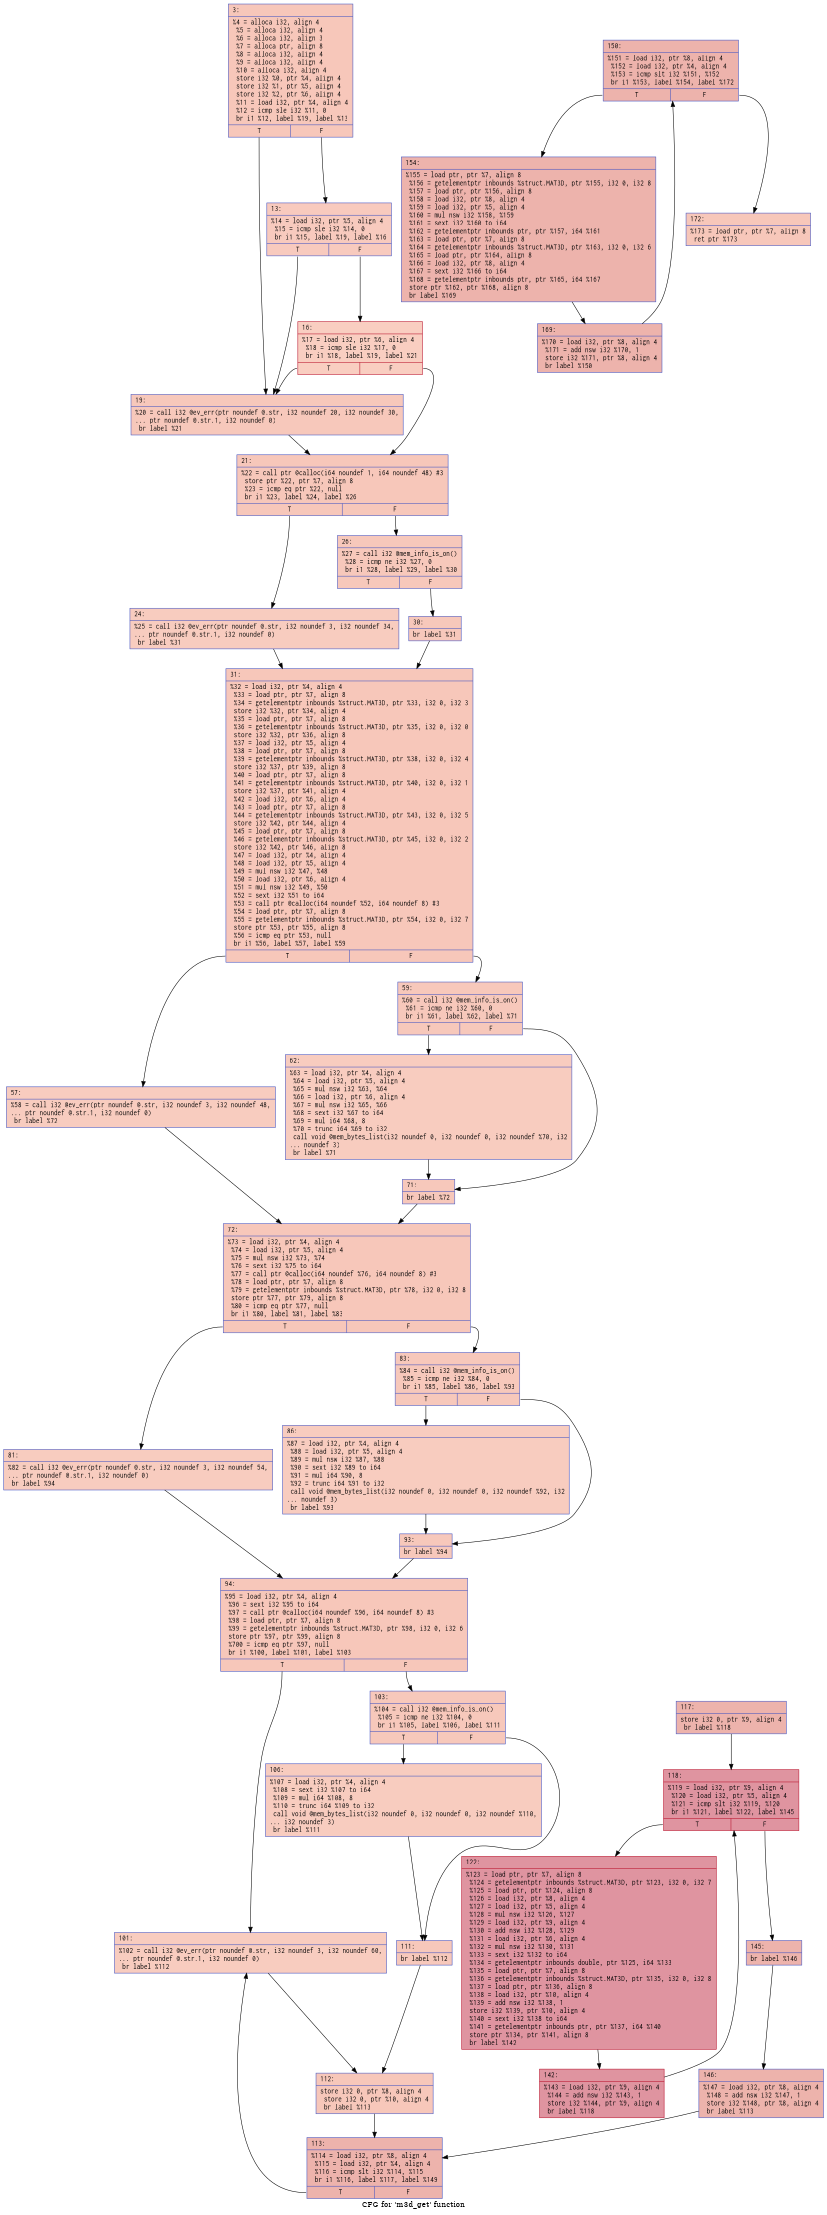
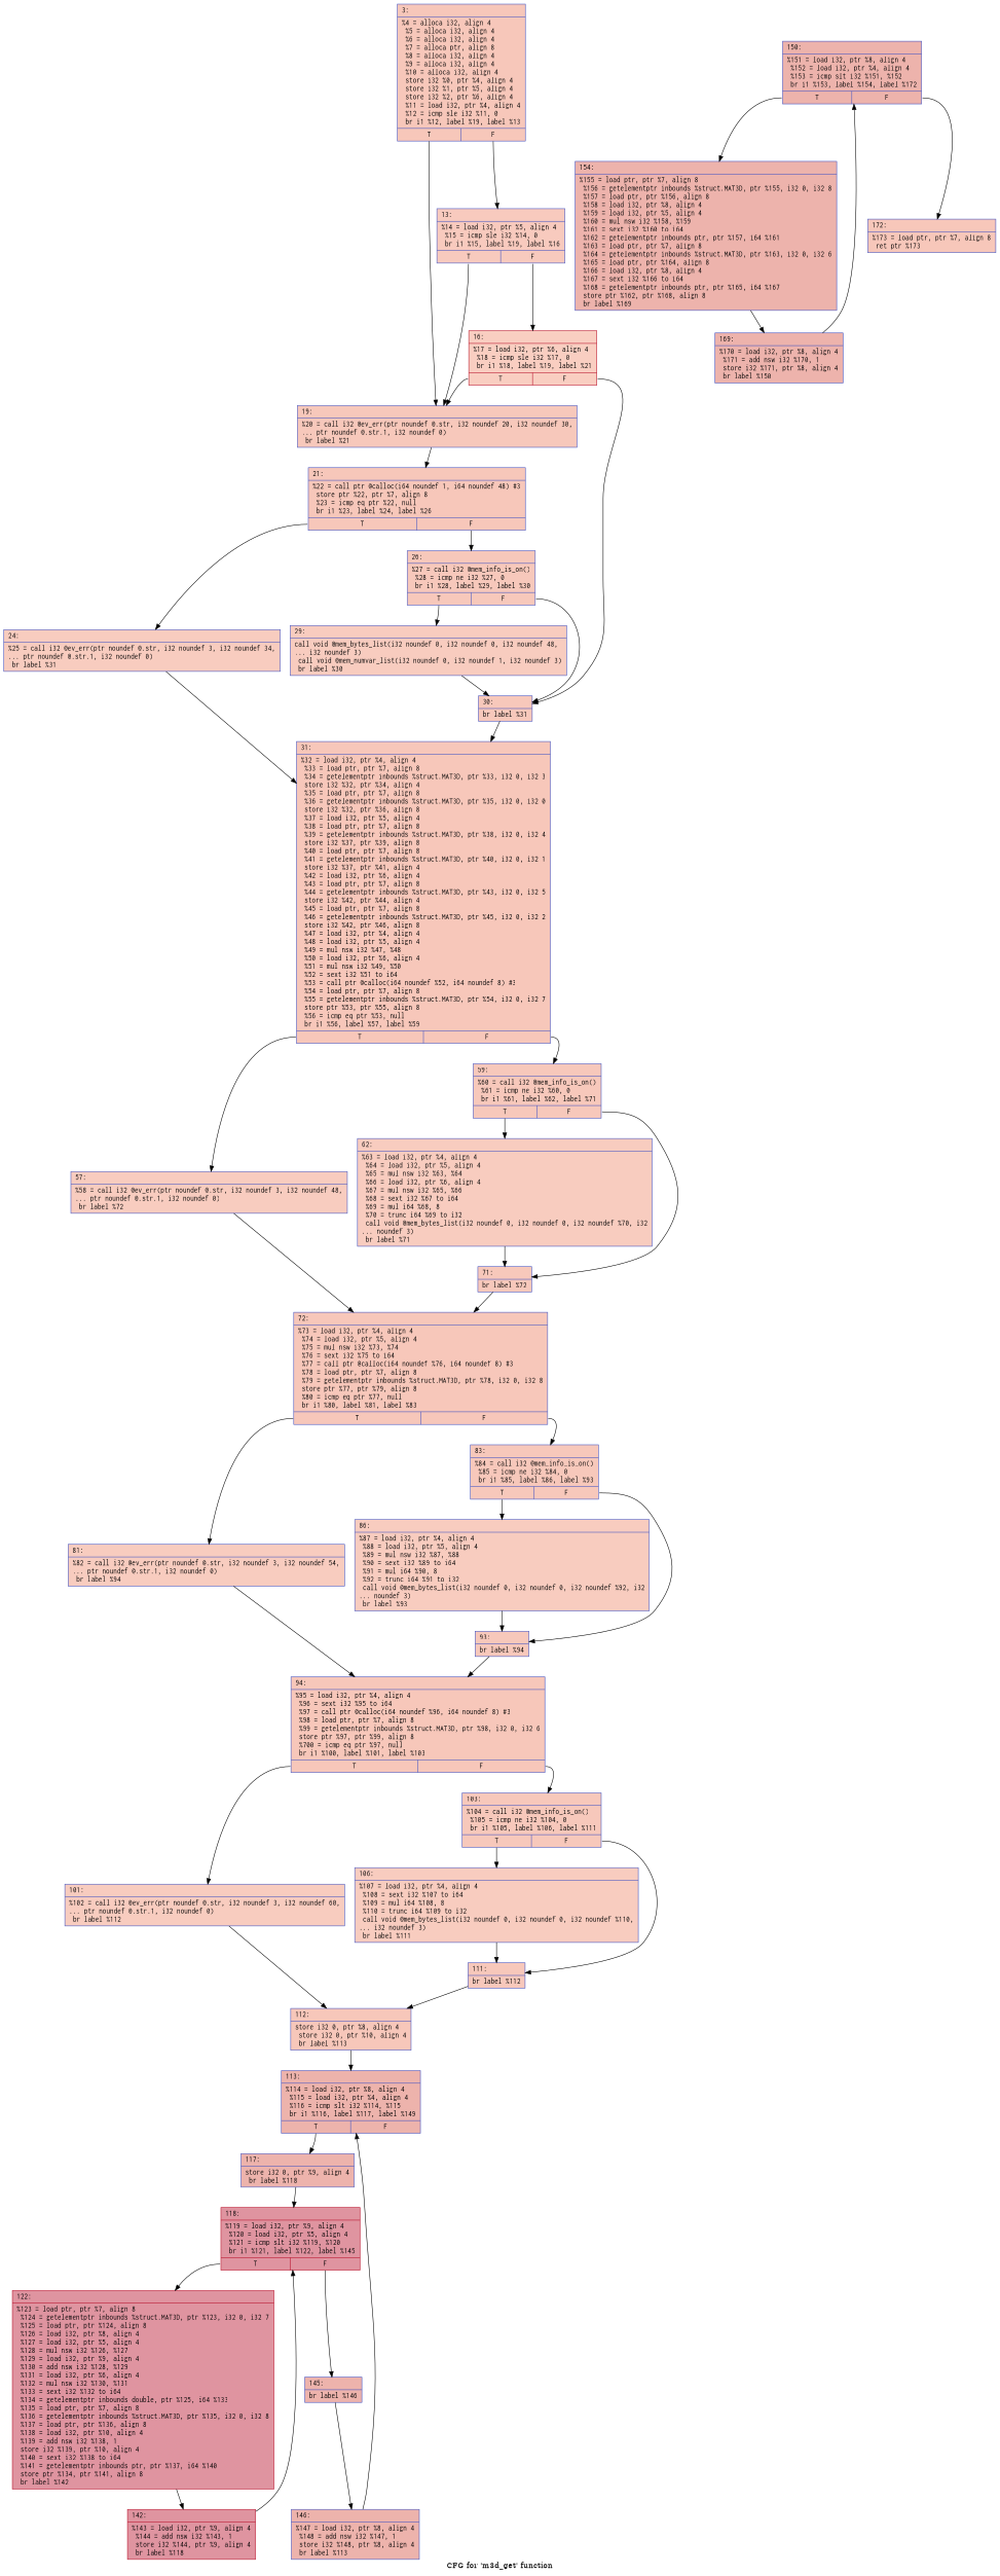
  digraph {
    label="CFG for 'm3d_get' function"
    node [color="#3d50c3ff" fillcolor="#ed836670" fontname=Courier shape=record style=filled]
-   n1 [fillcolor="#ec7f6370" label="{3:\l|  %4 = alloca i32, align 4\l  %5 = alloca i32, align 4\l  %6 = alloca i32, align 3\l  %7 = alloca ptr, align 8\l  %8 = alloca i32, align 4\l  %9 = alloca i32, align 4\l  %10 = alloca i32, align 4\l  store i32 %0, ptr %4, align 4\l  store i32 %1, ptr %5, align 4\l  store i32 %2, ptr %6, align 4\l  %11 = load i32, ptr %4, align 4\l  %12 = icmp sle i32 %11, 0\l  br i1 %12, label %19, label %13\l|{<s0>T|<s1>F}}"]
+   n1 [fillcolor="#ec7f6370" label="{3:\l|  %4 = alloca i32, align 4\l  %5 = alloca i32, align 4\l  %6 = alloca i32, align 4\l  %7 = alloca ptr, align 8\l  %8 = alloca i32, align 4\l  %9 = alloca i32, align 4\l  %10 = alloca i32, align 4\l  store i32 %0, ptr %4, align 4\l  store i32 %1, ptr %5, align 4\l  store i32 %2, ptr %6, align 4\l  %11 = load i32, ptr %4, align 4\l  %12 = icmp sle i32 %11, 0\l  br i1 %12, label %19, label %13\l|{<s0>T|<s1>F}}"]
    n2 [label="{19:\l|  %20 = call i32 @ev_err(ptr noundef @.str, i32 noundef 20, i32 noundef 30,\l... ptr noundef @.str.1, i32 noundef 0)\l  br label %21\l}"]
    n3 [fillcolor="#ef886b70" label="{13:\l|  %14 = load i32, ptr %5, align 4\l  %15 = icmp sle i32 %14, 0\l  br i1 %15, label %19, label %16\l|{<s0>T|<s1>F}}"]
    n4 [fillcolor="#ec7f6370" label="{21:\l|  %22 = call ptr @calloc(i64 noundef 1, i64 noundef 48) #3\l  store ptr %22, ptr %7, align 8\l  %23 = icmp eq ptr %22, null\l  br i1 %23, label %24, label %26\l|{<s0>T|<s1>F}}"]
    n5 [color="#b70d28ff" fillcolor="#f2907270" label="{16:\l|  %17 = load i32, ptr %6, align 4\l  %18 = icmp sle i32 %17, 0\l  br i1 %18, label %19, label %21\l|{<s0>T|<s1>F}}"]
    n6 [fillcolor="#f08b6e70" label="{24:\l|  %25 = call i32 @ev_err(ptr noundef @.str, i32 noundef 3, i32 noundef 34,\l... ptr noundef @.str.1, i32 noundef 0)\l  br label %31\l}"]
    n7 [label="{26:\l|  %27 = call i32 @mem_info_is_on()\l  %28 = icmp ne i32 %27, 0\l  br i1 %28, label %29, label %30\l|{<s0>T|<s1>F}}"]
    n8 [fillcolor="#ec7f6370" label="{31:\l|  %32 = load i32, ptr %4, align 4\l  %33 = load ptr, ptr %7, align 8\l  %34 = getelementptr inbounds %struct.MAT3D, ptr %33, i32 0, i32 3\l  store i32 %32, ptr %34, align 4\l  %35 = load ptr, ptr %7, align 8\l  %36 = getelementptr inbounds %struct.MAT3D, ptr %35, i32 0, i32 0\l  store i32 %32, ptr %36, align 8\l  %37 = load i32, ptr %5, align 4\l  %38 = load ptr, ptr %7, align 8\l  %39 = getelementptr inbounds %struct.MAT3D, ptr %38, i32 0, i32 4\l  store i32 %37, ptr %39, align 8\l  %40 = load ptr, ptr %7, align 8\l  %41 = getelementptr inbounds %struct.MAT3D, ptr %40, i32 0, i32 1\l  store i32 %37, ptr %41, align 4\l  %42 = load i32, ptr %6, align 4\l  %43 = load ptr, ptr %7, align 8\l  %44 = getelementptr inbounds %struct.MAT3D, ptr %43, i32 0, i32 5\l  store i32 %42, ptr %44, align 4\l  %45 = load ptr, ptr %7, align 8\l  %46 = getelementptr inbounds %struct.MAT3D, ptr %45, i32 0, i32 2\l  store i32 %42, ptr %46, align 8\l  %47 = load i32, ptr %4, align 4\l  %48 = load i32, ptr %5, align 4\l  %49 = mul nsw i32 %47, %48\l  %50 = load i32, ptr %6, align 4\l  %51 = mul nsw i32 %49, %50\l  %52 = sext i32 %51 to i64\l  %53 = call ptr @calloc(i64 noundef %52, i64 noundef 8) #3\l  %54 = load ptr, ptr %7, align 8\l  %55 = getelementptr inbounds %struct.MAT3D, ptr %54, i32 0, i32 7\l  store ptr %53, ptr %55, align 8\l  %56 = icmp eq ptr %53, null\l  br i1 %56, label %57, label %59\l|{<s0>T|<s1>F}}"]
+   n9 [fillcolor="#f08b6e70" label="{29:\l|  call void @mem_bytes_list(i32 noundef 0, i32 noundef 0, i32 noundef 48,\l... i32 noundef 3)\l  call void @mem_numvar_list(i32 noundef 0, i32 noundef 1, i32 noundef 3)\l  br label %30\l}"]
    n10 [label="{30:\l|  br label %31\l}"]
    n11 [fillcolor="#f08b6e70" label="{57:\l|  %58 = call i32 @ev_err(ptr noundef @.str, i32 noundef 3, i32 noundef 48,\l... ptr noundef @.str.1, i32 noundef 0)\l  br label %72\l}"]
    n12 [label="{59:\l|  %60 = call i32 @mem_info_is_on()\l  %61 = icmp ne i32 %60, 0\l  br i1 %61, label %62, label %71\l|{<s0>T|<s1>F}}"]
    n13 [fillcolor="#ec7f6370" label="{72:\l|  %73 = load i32, ptr %4, align 4\l  %74 = load i32, ptr %5, align 4\l  %75 = mul nsw i32 %73, %74\l  %76 = sext i32 %75 to i64\l  %77 = call ptr @calloc(i64 noundef %76, i64 noundef 8) #3\l  %78 = load ptr, ptr %7, align 8\l  %79 = getelementptr inbounds %struct.MAT3D, ptr %78, i32 0, i32 8\l  store ptr %77, ptr %79, align 8\l  %80 = icmp eq ptr %77, null\l  br i1 %80, label %81, label %83\l|{<s0>T|<s1>F}}"]
    n14 [fillcolor="#f08b6e70" label="{62:\l|  %63 = load i32, ptr %4, align 4\l  %64 = load i32, ptr %5, align 4\l  %65 = mul nsw i32 %63, %64\l  %66 = load i32, ptr %6, align 4\l  %67 = mul nsw i32 %65, %66\l  %68 = sext i32 %67 to i64\l  %69 = mul i64 %68, 8\l  %70 = trunc i64 %69 to i32\l  call void @mem_bytes_list(i32 noundef 0, i32 noundef 0, i32 noundef %70, i32\l... noundef 3)\l  br label %71\l}"]
    n15 [label="{71:\l|  br label %72\l}"]
    n16 [fillcolor="#f08b6e70" label="{81:\l|  %82 = call i32 @ev_err(ptr noundef @.str, i32 noundef 3, i32 noundef 54,\l... ptr noundef @.str.1, i32 noundef 0)\l  br label %94\l}"]
    n17 [label="{83:\l|  %84 = call i32 @mem_info_is_on()\l  %85 = icmp ne i32 %84, 0\l  br i1 %85, label %86, label %93\l|{<s0>T|<s1>F}}"]
    n18 [fillcolor="#ec7f6370" label="{94:\l|  %95 = load i32, ptr %4, align 4\l  %96 = sext i32 %95 to i64\l  %97 = call ptr @calloc(i64 noundef %96, i64 noundef 8) #3\l  %98 = load ptr, ptr %7, align 8\l  %99 = getelementptr inbounds %struct.MAT3D, ptr %98, i32 0, i32 6\l  store ptr %97, ptr %99, align 8\l  %700 = icmp eq ptr %97, null\l  br i1 %100, label %101, label %103\l|{<s0>T|<s1>F}}"]
    n19 [fillcolor="#f08b6e70" label="{86:\l|  %87 = load i32, ptr %4, align 4\l  %88 = load i32, ptr %5, align 4\l  %89 = mul nsw i32 %87, %88\l  %90 = sext i32 %89 to i64\l  %91 = mul i64 %90, 8\l  %92 = trunc i64 %91 to i32\l  call void @mem_bytes_list(i32 noundef 0, i32 noundef 0, i32 noundef %92, i32\l... noundef 3)\l  br label %93\l}"]
    n20 [label="{93:\l|  br label %94\l}"]
    n21 [fillcolor="#f08b6e70" label="{101:\l|  %102 = call i32 @ev_err(ptr noundef @.str, i32 noundef 3, i32 noundef 60,\l... ptr noundef @.str.1, i32 noundef 0)\l  br label %112\l}"]
    n22 [label="{103:\l|  %104 = call i32 @mem_info_is_on()\l  %105 = icmp ne i32 %104, 0\l  br i1 %105, label %106, label %111\l|{<s0>T|<s1>F}}"]
    n23 [fillcolor="#ec7f6370" label="{112:\l|  store i32 0, ptr %8, align 4\l  store i32 0, ptr %10, align 4\l  br label %113\l}"]
    n24 [fillcolor="#f08b6e70" label="{106:\l|  %107 = load i32, ptr %4, align 4\l  %108 = sext i32 %107 to i64\l  %109 = mul i64 %108, 8\l  %110 = trunc i64 %109 to i32\l  call void @mem_bytes_list(i32 noundef 0, i32 noundef 0, i32 noundef %110,\l... i32 noundef 3)\l  br label %111\l}"]
    n25 [label="{111:\l|  br label %112\l}"]
    n26 [fillcolor="#d6524470" label="{113:\l|  %114 = load i32, ptr %8, align 4\l  %115 = load i32, ptr %4, align 4\l  %116 = icmp slt i32 %114, %115\l  br i1 %116, label %117, label %149\l|{<s0>T|<s1>F}}"]
    n27 [fillcolor="#d6524470" label="{117:\l|  store i32 0, ptr %9, align 4\l  br label %118\l}"]
    n28 [color="#b70d28ff" fillcolor="#b70d2870" label="{118:\l|  %119 = load i32, ptr %9, align 4\l  %120 = load i32, ptr %5, align 4\l  %121 = icmp slt i32 %119, %120\l  br i1 %121, label %122, label %145\l|{<s0>T|<s1>F}}"]
    n29 [color="#b70d28ff" fillcolor="#b70d2870" label="{122:\l|  %123 = load ptr, ptr %7, align 8\l  %124 = getelementptr inbounds %struct.MAT3D, ptr %123, i32 0, i32 7\l  %125 = load ptr, ptr %124, align 8\l  %126 = load i32, ptr %8, align 4\l  %127 = load i32, ptr %5, align 4\l  %128 = mul nsw i32 %126, %127\l  %129 = load i32, ptr %9, align 4\l  %130 = add nsw i32 %128, %129\l  %131 = load i32, ptr %6, align 4\l  %132 = mul nsw i32 %130, %131\l  %133 = sext i32 %132 to i64\l  %134 = getelementptr inbounds double, ptr %125, i64 %133\l  %135 = load ptr, ptr %7, align 8\l  %136 = getelementptr inbounds %struct.MAT3D, ptr %135, i32 0, i32 8\l  %137 = load ptr, ptr %136, align 8\l  %138 = load i32, ptr %10, align 4\l  %139 = add nsw i32 %138, 1\l  store i32 %139, ptr %10, align 4\l  %140 = sext i32 %138 to i64\l  %141 = getelementptr inbounds ptr, ptr %137, i64 %140\l  store ptr %134, ptr %141, align 8\l  br label %142\l}"]
    n30 [fillcolor="#d6524470" label="{145:\l|  br label %146\l}"]
    n31 [fillcolor="#d6524470" label="{150:\l|  %151 = load i32, ptr %8, align 4\l  %152 = load i32, ptr %4, align 4\l  %153 = icmp slt i32 %151, %152\l  br i1 %153, label %154, label %172\l|{<s0>T|<s1>F}}"]
    n32 [fillcolor="#d6524470" label="{154:\l|  %155 = load ptr, ptr %7, align 8\l  %156 = getelementptr inbounds %struct.MAT3D, ptr %155, i32 0, i32 8\l  %157 = load ptr, ptr %156, align 8\l  %158 = load i32, ptr %8, align 4\l  %159 = load i32, ptr %5, align 4\l  %160 = mul nsw i32 %158, %159\l  %161 = sext i32 %160 to i64\l  %162 = getelementptr inbounds ptr, ptr %157, i64 %161\l  %163 = load ptr, ptr %7, align 8\l  %164 = getelementptr inbounds %struct.MAT3D, ptr %163, i32 0, i32 6\l  %165 = load ptr, ptr %164, align 8\l  %166 = load i32, ptr %8, align 4\l  %167 = sext i32 %166 to i64\l  %168 = getelementptr inbounds ptr, ptr %165, i64 %167\l  store ptr %162, ptr %168, align 8\l  br label %169\l}"]
    n33 [fillcolor="#ec7f6370" label="{172:\l|  %173 = load ptr, ptr %7, align 8\l  ret ptr %173\l}"]
    n34 [color="#b70d28ff" fillcolor="#b70d2870" label="{142:\l|  %143 = load i32, ptr %9, align 4\l  %144 = add nsw i32 %143, 1\l  store i32 %144, ptr %9, align 4\l  br label %118\l}"]
    n35 [fillcolor="#d6524470" label="{146:\l|  %147 = load i32, ptr %8, align 4\l  %148 = add nsw i32 %147, 1\l  store i32 %148, ptr %8, align 4\l  br label %113\l}"]
    n36 [fillcolor="#d6524470" label="{169:\l|  %170 = load i32, ptr %8, align 4\l  %171 = add nsw i32 %170, 1\l  store i32 %171, ptr %8, align 4\l  br label %150\l}"]
    n1 -> n2 [tailport=s0]
    n1 -> n3 [tailport=s1]
    n2 -> n4
    n3 -> n2 [tailport=s0]
    n3 -> n5 [tailport=s1]
    n4 -> n6 [tailport=s0]
    n4 -> n7 [tailport=s1]
    n5 -> n2 [tailport=s0]
-   n5 -> n4 [tailport=s1]
+   n5 -> n10 [tailport=s1]
    n6 -> n8
+   n7 -> n9 [tailport=s0]
    n7 -> n10 [tailport=s1]
    n8 -> n11 [tailport=s0]
    n8 -> n12 [tailport=s1]
+   n9 -> n10
    n10 -> n8
    n11 -> n13
    n12 -> n14 [tailport=s0]
    n12 -> n15 [tailport=s1]
    n13 -> n16 [tailport=s0]
    n13 -> n17 [tailport=s1]
    n14 -> n15
    n15 -> n13
    n16 -> n18
    n17 -> n19 [tailport=s0]
    n17 -> n20 [tailport=s1]
    n18 -> n21 [tailport=s0]
    n18 -> n22 [tailport=s1]
    n19 -> n20
    n20 -> n18
    n21 -> n23
    n22 -> n24 [tailport=s0]
    n22 -> n25 [tailport=s1]
    n23 -> n26
    n24 -> n25
    n25 -> n23
-   n26 -> n21 [tailport=s0]
+   n26 -> n27 [tailport=s0]
    n27 -> n28
    n28 -> n29 [tailport=s0]
    n28 -> n30 [tailport=s1]
    n29 -> n34
    n30 -> n35
    n31 -> n32 [tailport=s0]
    n31 -> n33 [tailport=s1]
    n32 -> n36
    n34 -> n28
    n35 -> n26
    n36 -> n31
  }
